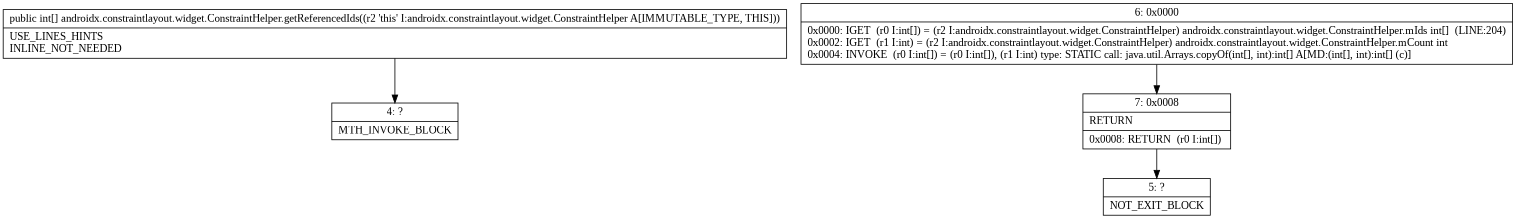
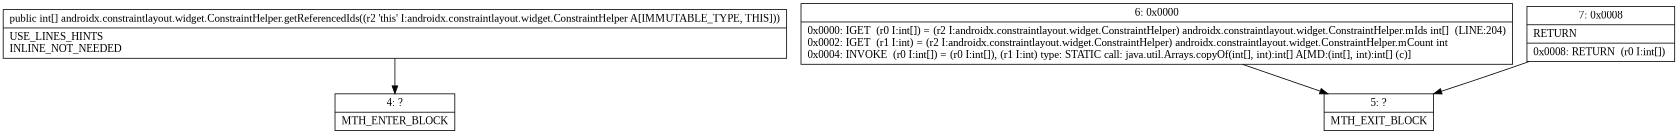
  digraph {
    fontname="Liberation Serif"
    node [fontname="Liberation Serif" shape=record]
    edge [fontname="Liberation Serif"]
-   n1 [label="{4\:\ ?|MTH_INVOKE_BLOCK\l}"]
+   n1 [label="{4\:\ ?|MTH_ENTER_BLOCK\l}"]
    n2 [label="{6\:\ 0x0000|0x0000: IGET  (r0 I:int[]) = (r2 I:androidx.constraintlayout.widget.ConstraintHelper) androidx.constraintlayout.widget.ConstraintHelper.mIds int[]  (LINE:204)\l0x0002: IGET  (r1 I:int) = (r2 I:androidx.constraintlayout.widget.ConstraintHelper) androidx.constraintlayout.widget.ConstraintHelper.mCount int \l0x0004: INVOKE  (r0 I:int[]) = (r0 I:int[]), (r1 I:int) type: STATIC call: java.util.Arrays.copyOf(int[], int):int[] A[MD:(int[], int):int[] (c)]\l}"]
    n3 [label="{7\:\ 0x0008|RETURN\l|0x0008: RETURN  (r0 I:int[]) \l}"]
-   n4 [label="{5\:\ ?|NOT_EXIT_BLOCK\l}"]
+   n4 [label="{5\:\ ?|MTH_EXIT_BLOCK\l}"]
    n5 [label="{public int[] androidx.constraintlayout.widget.ConstraintHelper.getReferencedIds((r2 'this' I:androidx.constraintlayout.widget.ConstraintHelper A[IMMUTABLE_TYPE, THIS]))  | USE_LINES_HINTS\lINLINE_NOT_NEEDED\l}"]
-   n2 -> n3
+   n2 -> n4
    n3 -> n4
    n5 -> n1
  }
